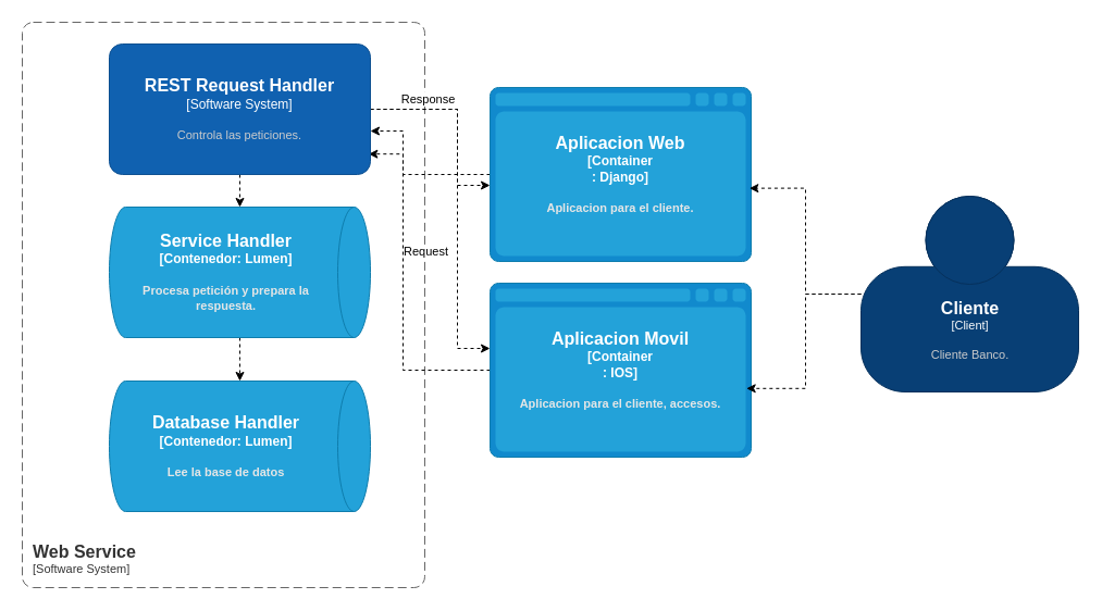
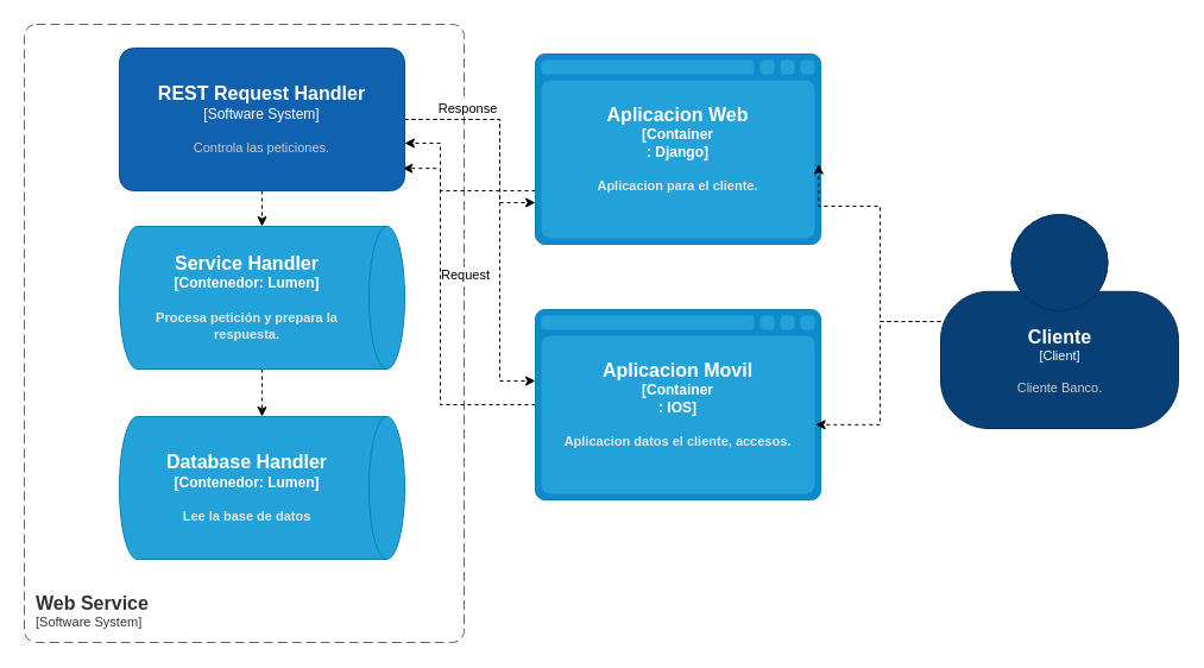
  <mxCell id="0" />
  <mxCell id="1" parent="0" />
  <mxCell id="2" value="&lt;font style=&quot;font-size: 16px&quot;&gt;&lt;b&gt;&lt;div style=&quot;text-align: left&quot;&gt;Web Service&lt;/div&gt;&lt;/b&gt;&lt;/font&gt;&lt;div style=&quot;text-align: left&quot;&gt;[Software System]&lt;/div&gt;" style="rounded=1;fontSize=11;whiteSpace=wrap;html=1;dashed=1;arcSize=20;fillColor=none;strokeColor=#666666;fontColor=#333333;labelBackgroundColor=none;align=left;verticalAlign=bottom;labelBorderColor=none;spacingTop=0;spacing=10;dashPattern=8 4;metaEdit=1;rotatable=0;perimeter=rectanglePerimeter;noLabel=0;labelPadding=0;allowArrows=0;connectable=0;expand=0;recursiveResize=0;editable=1;pointerEvents=0;absoluteArcSize=1;points=[[0.25,0,0],[0.5,0,0],[0.75,0,0],[1,0.25,0],[1,0.5,0],[1,0.75,0],[0.75,1,0],[0.5,1,0],[0.25,1,0],[0,0.75,0],[0,0.5,0],[0,0.25,0]];" vertex="1" parent="1"><mxGeometry x="20" y="20" width="370" height="520" as="geometry" /></mxCell>
  <mxCell id="3" style="edgeStyle=orthogonalEdgeStyle;rounded=0;orthogonalLoop=1;jettySize=auto;html=1;entryX=0.843;entryY=0.007;entryDx=0;entryDy=0;entryPerimeter=0;dashed=1;" edge="1" parent="1" source="5"><mxGeometry relative="1" as="geometry"><mxPoint x="338.32" y="141.16" as="targetPoint" /><Array as="points"><mxPoint x="370" y="160" /><mxPoint x="370" y="141" /></Array></mxGeometry></mxCell>
  <mxCell id="4" value="Request" style="edgeLabel;html=1;align=center;verticalAlign=middle;resizable=0;points=[];" vertex="1" connectable="0" parent="3"><mxGeometry x="0.259" y="1" relative="1" as="geometry"><mxPoint x="21" y="72" as="offset" /></mxGeometry></mxCell>
- <mxCell id="5" value="&lt;font style=&quot;font-size: 16px&quot;&gt;&lt;b&gt;Aplicacion Web&lt;/font&gt;&lt;div&gt;[Container&#10;:&amp;nbsp;Django]&lt;/div&gt;&lt;br&gt;&lt;div&gt;&lt;font style=&quot;font-size: 11px&quot;&gt;&lt;font color=&quot;#E6E6E6&quot;&gt;Aplicacion para el cliente.&lt;/font&gt;&lt;/div&gt;" style="shape=mxgraph.c4.webBrowserContainer;whiteSpace=wrap;html=1;boundedLbl=1;rounded=0;labelBackgroundColor=none;fillColor=#118ACD;fontSize=12;fontColor=#ffffff;align=center;strokeColor=#0E7DAD;metaEdit=1;points=[[0.5,0,0],[1,0.25,0],[1,0.5,0],[1,0.75,0],[0.5,1,0],[0,0.75,0],[0,0.5,0],[0,0.25,0]];resizable=0;" vertex="1" parent="1"><mxGeometry x="450" y="80" width="240" height="160" as="geometry" /></mxCell>
+ <mxCell id="5" value="&lt;font style=&quot;font-size: 16px&quot;&gt;&lt;b&gt;Aplicacion Web&lt;/font&gt;&lt;div&gt;[Container&#10;:&amp;nbsp;Django]&lt;/div&gt;&lt;br&gt;&lt;div&gt;&lt;font style=&quot;font-size: 11px&quot;&gt;&lt;font color=&quot;#E6E6E6&quot;&gt;Aplicacion para el cliente.&lt;/font&gt;&lt;/div&gt;" style="shape=mxgraph.c4.webBrowserContainer;whiteSpace=wrap;html=1;boundedLbl=1;rounded=0;labelBackgroundColor=none;fillColor=#118ACD;fontSize=12;fontColor=#ffffff;align=center;strokeColor=#0E7DAD;metaEdit=1;points=[[0.5,0,0],[1,0.25,0],[1,0.5,0],[1,0.75,0],[0.5,1,0],[0,0.75,0],[0,0.5,0],[0,0.25,0]];resizable=0;" vertex="1" parent="1"><mxGeometry x="450" y="45" width="240" height="160" as="geometry" /></mxCell>
  <mxCell id="6" style="edgeStyle=orthogonalEdgeStyle;rounded=0;orthogonalLoop=1;jettySize=auto;html=1;entryX=0.667;entryY=0;entryDx=0;entryDy=0;entryPerimeter=0;dashed=1;" edge="1" parent="1" source="7"><mxGeometry relative="1" as="geometry"><mxPoint x="340" y="120.04" as="targetPoint" /><Array as="points"><mxPoint x="370" y="340" /><mxPoint x="370" y="120" /></Array></mxGeometry></mxCell>
- <mxCell id="7" value="&lt;font style=&quot;font-size: 16px&quot;&gt;&lt;b&gt;Aplicacion Movil&lt;/font&gt;&lt;div&gt;[Container&#10;:&amp;nbsp;IOS]&lt;/div&gt;&lt;br&gt;&lt;div&gt;&lt;font style=&quot;font-size: 11px&quot;&gt;&lt;font color=&quot;#E6E6E6&quot;&gt;Aplicacion para el cliente, accesos.&lt;/font&gt;&lt;/div&gt;" style="shape=mxgraph.c4.webBrowserContainer;whiteSpace=wrap;html=1;boundedLbl=1;rounded=0;labelBackgroundColor=none;fillColor=#118ACD;fontSize=12;fontColor=#ffffff;align=center;strokeColor=#0E7DAD;metaEdit=1;points=[[0.5,0,0],[1,0.25,0],[1,0.5,0],[1,0.75,0],[0.5,1,0],[0,0.75,0],[0,0.5,0],[0,0.25,0]];resizable=0;" vertex="1" parent="1"><mxGeometry x="450" y="260" width="240" height="160" as="geometry" /></mxCell>
+ <mxCell id="7" value="&lt;font style=&quot;font-size: 16px&quot;&gt;&lt;b&gt;Aplicacion Movil&lt;/font&gt;&lt;div&gt;[Container&#10;:&amp;nbsp;IOS]&lt;/div&gt;&lt;br&gt;&lt;div&gt;&lt;font style=&quot;font-size: 11px&quot;&gt;&lt;font color=&quot;#E6E6E6&quot;&gt;Aplicacion datos el cliente, accesos.&lt;/font&gt;&lt;/div&gt;" style="shape=mxgraph.c4.webBrowserContainer;whiteSpace=wrap;html=1;boundedLbl=1;rounded=0;labelBackgroundColor=none;fillColor=#118ACD;fontSize=12;fontColor=#ffffff;align=center;strokeColor=#0E7DAD;metaEdit=1;points=[[0.5,0,0],[1,0.25,0],[1,0.5,0],[1,0.75,0],[0.5,1,0],[0,0.75,0],[0,0.5,0],[0,0.25,0]];resizable=0;" vertex="1" parent="1"><mxGeometry x="450" y="260" width="240" height="160" as="geometry" /></mxCell>
  <mxCell id="8" style="edgeStyle=orthogonalEdgeStyle;rounded=0;orthogonalLoop=1;jettySize=auto;html=1;dashed=1;" edge="1" parent="1" target="5"><mxGeometry relative="1" as="geometry"><mxPoint x="340" y="100" as="sourcePoint" /><Array as="points"><mxPoint x="420" y="100" /><mxPoint x="420" y="170" /></Array></mxGeometry></mxCell>
  <mxCell id="9" style="edgeStyle=orthogonalEdgeStyle;rounded=0;orthogonalLoop=1;jettySize=auto;html=1;entryX=0;entryY=0.5;entryDx=0;entryDy=0;entryPerimeter=0;dashed=1;" edge="1" parent="1" target="11"><mxGeometry relative="1" as="geometry"><mxPoint x="220" y="160" as="sourcePoint" /></mxGeometry></mxCell>
  <mxCell id="10" style="edgeStyle=orthogonalEdgeStyle;rounded=0;orthogonalLoop=1;jettySize=auto;html=1;dashed=1;" edge="1" parent="1" source="11"><mxGeometry relative="1" as="geometry"><mxPoint x="220" y="350" as="targetPoint" /></mxGeometry></mxCell>
  <mxCell id="11" value="&lt;font style=&quot;font-size: 16px&quot;&gt;&lt;b&gt;Service Handler&lt;/font&gt;&lt;div&gt;[Contenedor:&amp;nbsp;Lumen]&lt;/div&gt;&lt;br&gt;&lt;div&gt;&lt;font style=&quot;font-size: 11px&quot;&gt;&lt;font color=&quot;#E6E6E6&quot;&gt;Procesa petición y prepara la respuesta.&lt;/font&gt;&lt;/div&gt;" style="shape=cylinder3;size=15;direction=south;whiteSpace=wrap;html=1;boundedLbl=1;rounded=0;labelBackgroundColor=none;fillColor=#23A2D9;fontSize=12;fontColor=#ffffff;align=center;strokeColor=#0E7DAD;metaEdit=1;points=[[0.5,0,0],[1,0.25,0],[1,0.5,0],[1,0.75,0],[0.5,1,0],[0,0.75,0],[0,0.5,0],[0,0.25,0]];resizable=0;" vertex="1" parent="1"><mxGeometry x="100" y="190" width="240" height="120" as="geometry" /></mxCell>
  <mxCell id="12" value="&lt;font style=&quot;font-size: 16px&quot;&gt;&lt;b&gt;Database Handler&lt;/font&gt;&lt;div&gt;[Contenedor:&amp;nbsp;Lumen]&lt;/div&gt;&lt;br&gt;&lt;div&gt;&lt;font style=&quot;font-size: 11px&quot;&gt;&lt;font color=&quot;#E6E6E6&quot;&gt;Lee la base de datos&lt;/font&gt;&lt;/div&gt;" style="shape=cylinder3;size=15;direction=south;whiteSpace=wrap;html=1;boundedLbl=1;rounded=0;labelBackgroundColor=none;fillColor=#23A2D9;fontSize=12;fontColor=#ffffff;align=center;strokeColor=#0E7DAD;metaEdit=1;points=[[0.5,0,0],[1,0.25,0],[1,0.5,0],[1,0.75,0],[0.5,1,0],[0,0.75,0],[0,0.5,0],[0,0.25,0]];resizable=0;" vertex="1" parent="1"><mxGeometry x="100" y="350" width="240" height="120" as="geometry" /></mxCell>
  <mxCell id="13" style="edgeStyle=orthogonalEdgeStyle;rounded=0;orthogonalLoop=1;jettySize=auto;html=1;entryX=0.993;entryY=0.579;entryDx=0;entryDy=0;entryPerimeter=0;dashed=1;" edge="1" parent="1" source="15" target="5"><mxGeometry relative="1" as="geometry"><Array as="points"><mxPoint x="740" y="270" /><mxPoint x="740" y="173" /></Array></mxGeometry></mxCell>
  <mxCell id="14" style="edgeStyle=orthogonalEdgeStyle;rounded=0;orthogonalLoop=1;jettySize=auto;html=1;entryX=0.982;entryY=0.605;entryDx=0;entryDy=0;entryPerimeter=0;dashed=1;" edge="1" parent="1" source="15" target="7"><mxGeometry relative="1" as="geometry"><Array as="points"><mxPoint x="740" y="270" /><mxPoint x="740" y="357" /></Array></mxGeometry></mxCell>
  <mxCell id="15" value="&lt;font style=&quot;font-size: 16px&quot;&gt;&lt;b&gt;Cliente&lt;/b&gt;&lt;/font&gt;&lt;div&gt;[Client]&lt;/div&gt;&lt;br&gt;&lt;div&gt;&lt;font style=&quot;font-size: 11px&quot;&gt;&lt;font color=&quot;#cccccc&quot;&gt;Cliente Banco.&lt;/font&gt;&lt;/div&gt;" style="html=1;fontSize=11;dashed=0;whitespace=wrap;fillColor=#083F75;strokeColor=#06315C;fontColor=#ffffff;shape=mxgraph.c4.person2;align=center;metaEdit=1;points=[[0.5,0,0],[1,0.5,0],[1,0.75,0],[0.75,1,0],[0.5,1,0],[0.25,1,0],[0,0.75,0],[0,0.5,0]];resizable=0;" vertex="1" parent="1"><mxGeometry x="791" y="180" width="200" height="180" as="geometry" /></mxCell>
  <mxCell id="16" style="edgeStyle=orthogonalEdgeStyle;rounded=0;orthogonalLoop=1;jettySize=auto;html=1;entryX=0;entryY=0.375;entryDx=0;entryDy=0;entryPerimeter=0;dashed=1;" edge="1" parent="1" source="18" target="7"><mxGeometry relative="1" as="geometry"><Array as="points"><mxPoint x="420" y="100" /><mxPoint x="420" y="320" /></Array></mxGeometry></mxCell>
  <mxCell id="17" value="Response" style="edgeLabel;html=1;align=center;verticalAlign=middle;resizable=0;points=[];" vertex="1" connectable="0" parent="16"><mxGeometry x="-0.619" relative="1" as="geometry"><mxPoint x="-11" y="-10" as="offset" /></mxGeometry></mxCell>
  <mxCell id="18" value="&lt;font style=&quot;font-size: 16px&quot;&gt;&lt;b&gt;REST Request Handler&lt;/b&gt;&lt;/font&gt;&lt;div&gt;[Software System]&lt;/div&gt;&lt;br&gt;&lt;div&gt;&lt;font style=&quot;font-size: 11px&quot;&gt;&lt;font color=&quot;#cccccc&quot;&gt;Controla las peticiones.&lt;/font&gt;&lt;/div&gt;" style="rounded=1;whiteSpace=wrap;html=1;labelBackgroundColor=none;fillColor=#1061B0;fontColor=#ffffff;align=center;arcSize=10;strokeColor=#0D5091;metaEdit=1;resizable=0;points=[[0.25,0,0],[0.5,0,0],[0.75,0,0],[1,0.25,0],[1,0.5,0],[1,0.75,0],[0.75,1,0],[0.5,1,0],[0.25,1,0],[0,0.75,0],[0,0.5,0],[0,0.25,0]];" vertex="1" parent="1"><mxGeometry x="100" y="40" width="240" height="120" as="geometry" /></mxCell>
